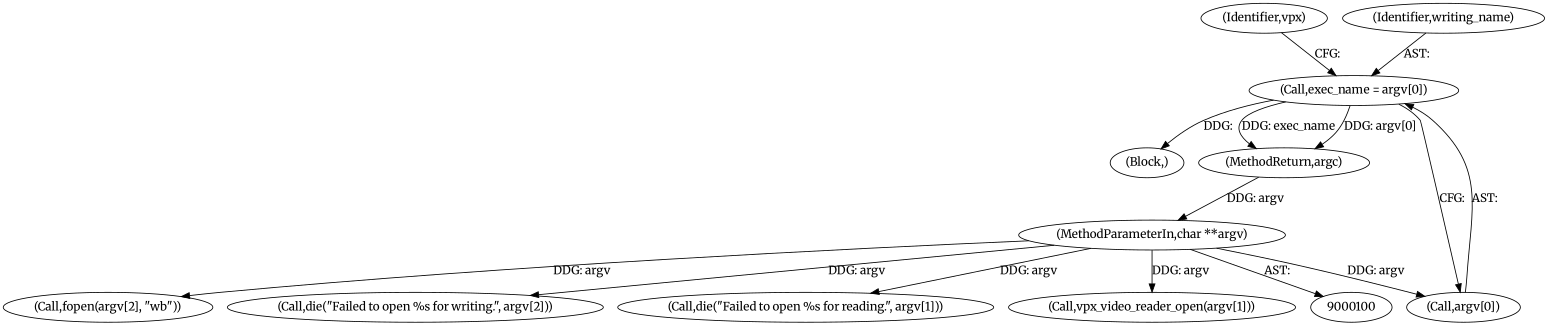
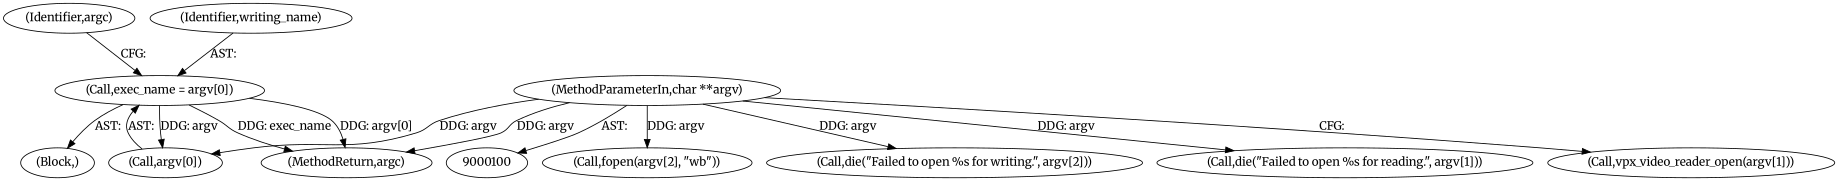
  digraph {
    fontname=Merriweather
    node [fontname=Merriweather]
    edge [fontname=Merriweather]
    n1 [label="(Call,exec_name = argv[0])"]
    n2 [label="(Block,)"]
    n3 [label="(MethodReturn,argc)"]
    n4 [label="(Call,argv[0])"]
    n5 [label="(MethodParameterIn,char **argv)"]
    n6 [label="(Call,fopen(argv[2], \"wb\"))"]
    n7 [label="(Call,die(\"Failed to open %s for writing.\", argv[2]))"]
    n8 [label="(Call,die(\"Failed to open %s for reading.\", argv[1]))"]
    n9 [label="(Call,vpx_video_reader_open(argv[1]))"]
    n10 [label=9000100]
-   n11 [label="(Identifier,vpx)"]
+   n11 [label="(Identifier,argc)"]
    n12 [label="(Identifier,writing_name)"]
-   n1 -> n2 [label="DDG: "]
+   n1 -> n2 [label="AST: "]
    n1 -> n3 [label="DDG: exec_name"]
    n1 -> n3 [label="DDG: argv[0]"]
-   n1 -> n4 [label="CFG: "]
+   n1 -> n4 [label="DDG: argv"]
    n4 -> n1 [label="AST: "]
-   n3 -> n5 [label="DDG: argv"]
+   n5 -> n3 [label="DDG: argv"]
    n5 -> n4 [label="DDG: argv"]
    n5 -> n6 [label="DDG: argv"]
    n5 -> n7 [label="DDG: argv"]
    n5 -> n8 [label="DDG: argv"]
-   n5 -> n9 [label="DDG: argv"]
+   n5 -> n9 [label="CFG: "]
    n5 -> n10 [label="AST: "]
    n11 -> n1 [label="CFG: "]
    n12 -> n1 [label="AST: "]
  }
